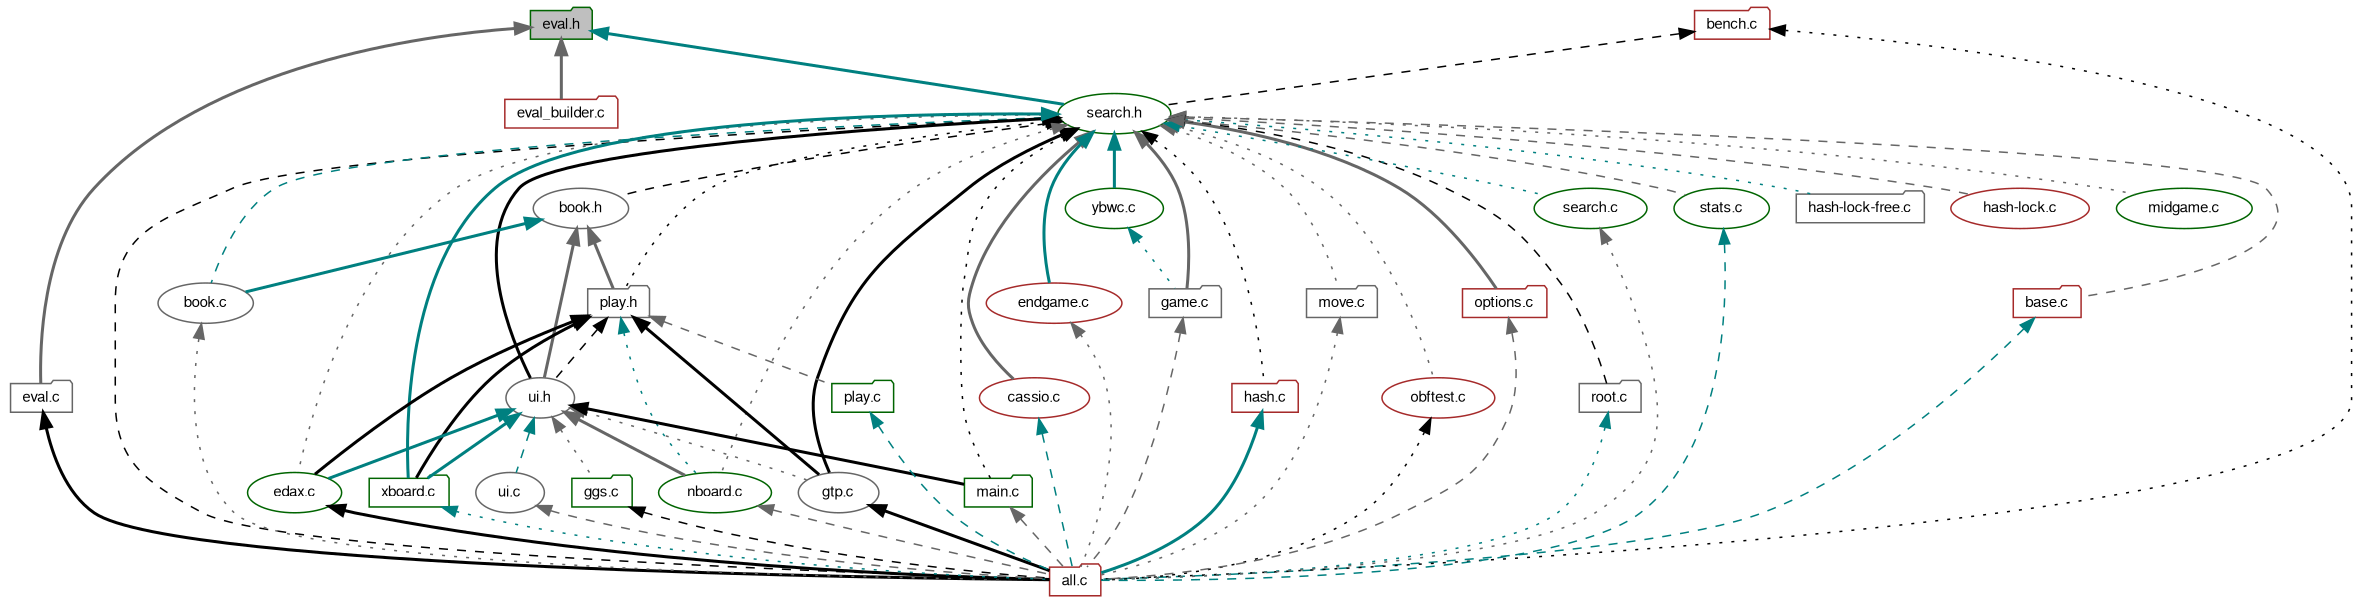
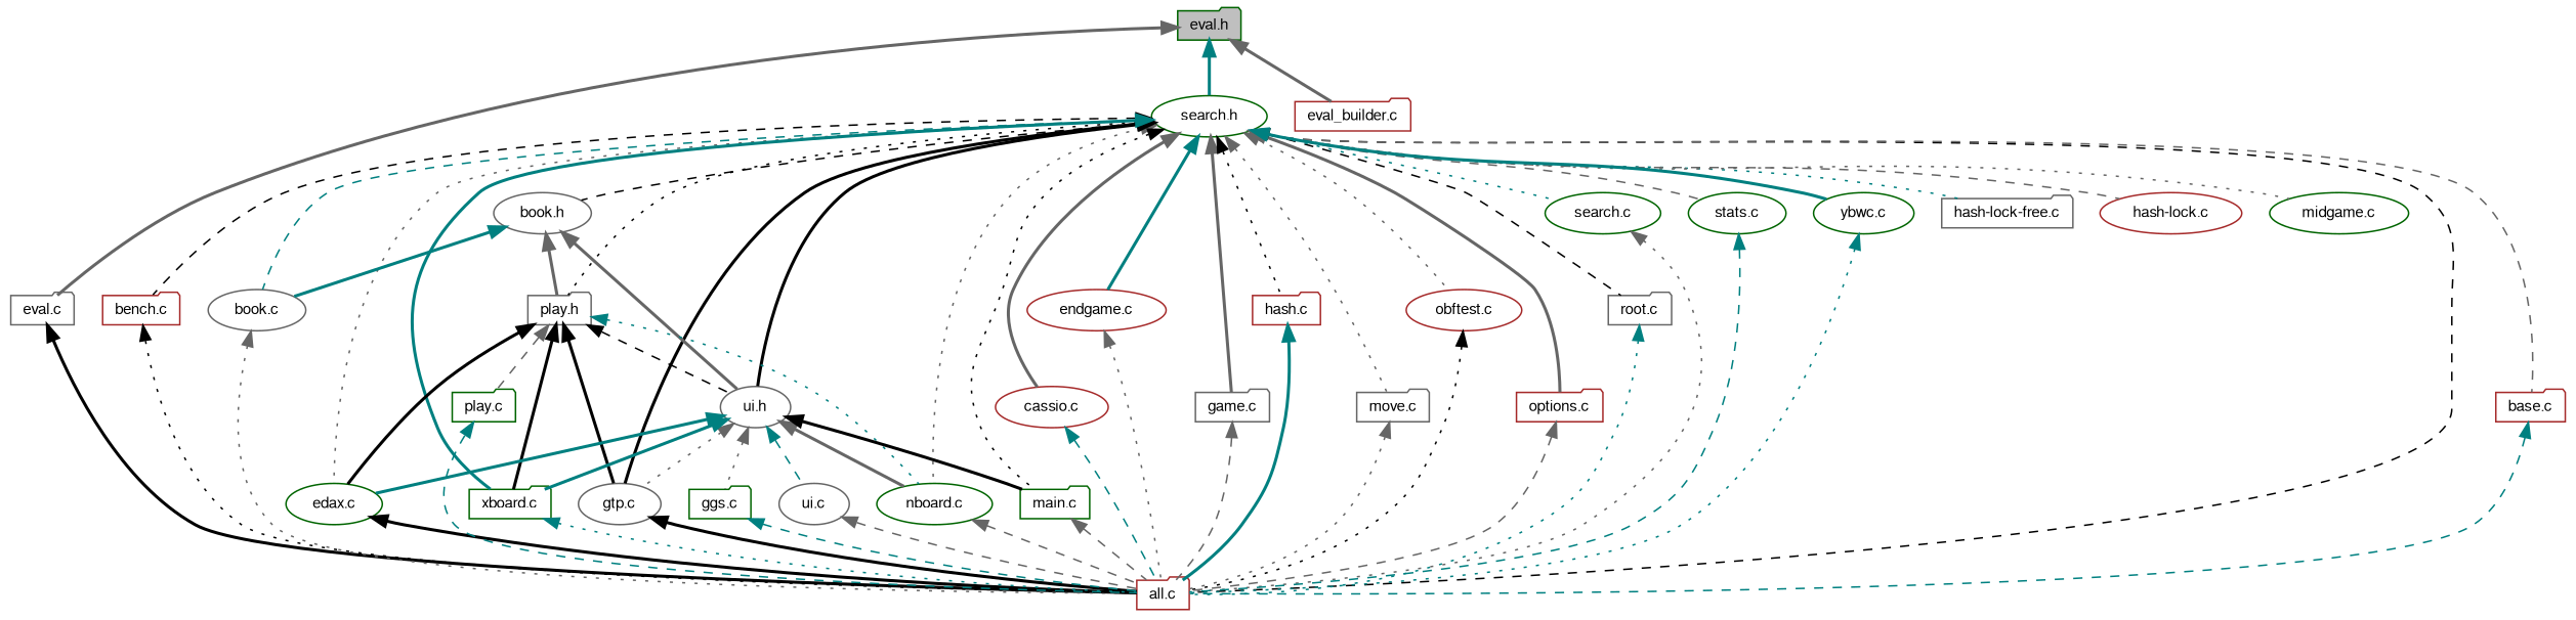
  digraph {
    node [color=darkgreen fontname=FreeSans fontsize=10 shape=folder]
    edge [color=gray40 dir=back fontname=FreeSans fontsize=10 labelfontname=FreeSans labelfontsize=10 style=bold]
    n1 [fillcolor=grey75 fontcolor=black height=0.2 label="eval.h" style=filled width=0.4]
    n2 [color=gray40 height=0.2 label="eval.c" width=0.4]
    n3 [color=brown height=0.2 label="eval_builder.c" width=0.4]
    n4 [height=0.2 label="search.h" shape=ellipse width=0.4]
    n5 [color=brown height=0.2 label="all.c" width=0.4]
    n6 [color=brown height=0.2 label="base.c" width=0.4]
    n7 [color=brown height=0.2 label="bench.c" width=0.4]
    n8 [color=gray40 height=0.2 label="book.c" shape=ellipse width=0.4]
    n9 [color=gray40 height=0.2 label="book.h" shape=ellipse width=0.4]
    n10 [color=gray40 height=0.2 label="play.h" width=0.4]
    n11 [height=0.2 label="edax.c" shape=ellipse width=0.4]
    n12 [color=gray40 height=0.2 label="gtp.c" shape=ellipse width=0.4]
    n13 [height=0.2 label="nboard.c" shape=ellipse width=0.4]
    n14 [color=gray40 height=0.2 label="ui.h" shape=ellipse width=0.4]
    n15 [height=0.2 label="main.c" width=0.4]
    n16 [height=0.2 label="xboard.c" width=0.4]
    n17 [color=brown height=0.2 label="cassio.c" shape=ellipse width=0.4]
    n18 [color=brown height=0.2 label="endgame.c" shape=ellipse width=0.4]
    n19 [color=gray40 height=0.2 label="game.c" width=0.4]
    n20 [color=gray40 height=0.2 label="hash-lock-free.c" width=0.4]
    n21 [color=brown height=0.2 label="hash-lock.c" shape=ellipse width=0.4]
    n22 [color=brown height=0.2 label="hash.c" width=0.4]
    n23 [height=0.2 label="midgame.c" shape=ellipse width=0.4]
    n24 [color=gray40 height=0.2 label="move.c" width=0.4]
    n25 [color=brown height=0.2 label="obftest.c" shape=ellipse width=0.4]
    n26 [color=brown height=0.2 label="options.c" width=0.4]
    n27 [color=gray40 height=0.2 label="root.c" width=0.4]
    n28 [height=0.2 label="search.c" shape=ellipse width=0.4]
    n29 [height=0.2 label="stats.c" shape=ellipse width=0.4]
    n30 [height=0.2 label="ybwc.c" shape=ellipse width=0.4]
    n31 [height=0.2 label="play.c" width=0.4]
    n32 [height=0.2 label="ggs.c" width=0.4]
    n33 [color=gray40 height=0.2 label="ui.c" shape=ellipse width=0.4]
    n1 -> n2
    n1 -> n3
    n1 -> n4 [color=teal]
    n2 -> n5 [color=black]
    n4 -> n5 [color=black style=dashed]
    n4 -> n6 [style=dashed]
-   n7 -> n4 [color=black style=dashed]
+   n4 -> n7 [color=black style=dashed]
    n4 -> n8 [color=teal style=dashed]
    n4 -> n9 [color=black style=dashed]
    n4 -> n10 [color=black style=dotted]
    n4 -> n11 [style=dotted]
    n4 -> n12 [color=black]
    n4 -> n13 [style=dotted]
    n4 -> n14 [color=black]
    n4 -> n15 [color=black style=dotted]
    n4 -> n16 [color=teal]
    n4 -> n17
    n4 -> n18 [color=teal]
    n4 -> n19
    n4 -> n20 [color=teal style=dotted]
    n4 -> n21 [style=dashed]
    n4 -> n22 [color=black style=dotted]
    n4 -> n23 [style=dotted]
    n4 -> n24 [style=dotted]
    n4 -> n25 [style=dotted]
    n4 -> n26
    n4 -> n27 [color=black style=dashed]
    n4 -> n28 [color=teal style=dotted]
    n4 -> n29 [style=dashed]
    n4 -> n30 [color=teal]
    n6 -> n5 [color=teal style=dashed]
    n7 -> n5 [color=black style=dotted]
    n8 -> n5 [style=dotted]
    n9 -> n8 [color=teal]
    n9 -> n10
    n9 -> n14
    n10 -> n11 [color=black]
    n10 -> n12 [color=black]
    n10 -> n13 [color=teal style=dotted]
    n10 -> n14 [color=black style=dashed]
    n10 -> n16 [color=black]
    n10 -> n31 [style=dashed]
    n11 -> n5 [color=black]
    n12 -> n5 [color=black]
    n13 -> n5 [style=dashed]
    n14 -> n11 [color=teal]
    n14 -> n12 [style=dotted]
    n14 -> n13
    n14 -> n15 [color=black]
    n14 -> n16 [color=teal]
    n14 -> n32 [style=dotted]
    n14 -> n33 [color=teal style=dashed]
    n15 -> n5 [style=dashed]
    n16 -> n5 [color=teal style=dotted]
    n17 -> n5 [color=teal style=dashed]
    n18 -> n5 [style=dotted]
    n19 -> n5 [style=dashed]
    n22 -> n5 [color=teal]
    n24 -> n5 [style=dotted]
    n25 -> n5 [color=black style=dotted]
    n26 -> n5 [style=dashed]
    n27 -> n5 [color=teal style=dotted]
    n28 -> n5 [style=dotted]
    n29 -> n5 [color=teal style=dashed]
-   n30 -> n19 [color=teal style=dotted]
+   n30 -> n5 [color=teal style=dotted]
    n31 -> n5 [color=teal style=dashed]
-   n32 -> n5 [color=black style=dashed]
+   n32 -> n5 [color=teal style=dashed]
    n33 -> n5 [style=dashed]
  }
